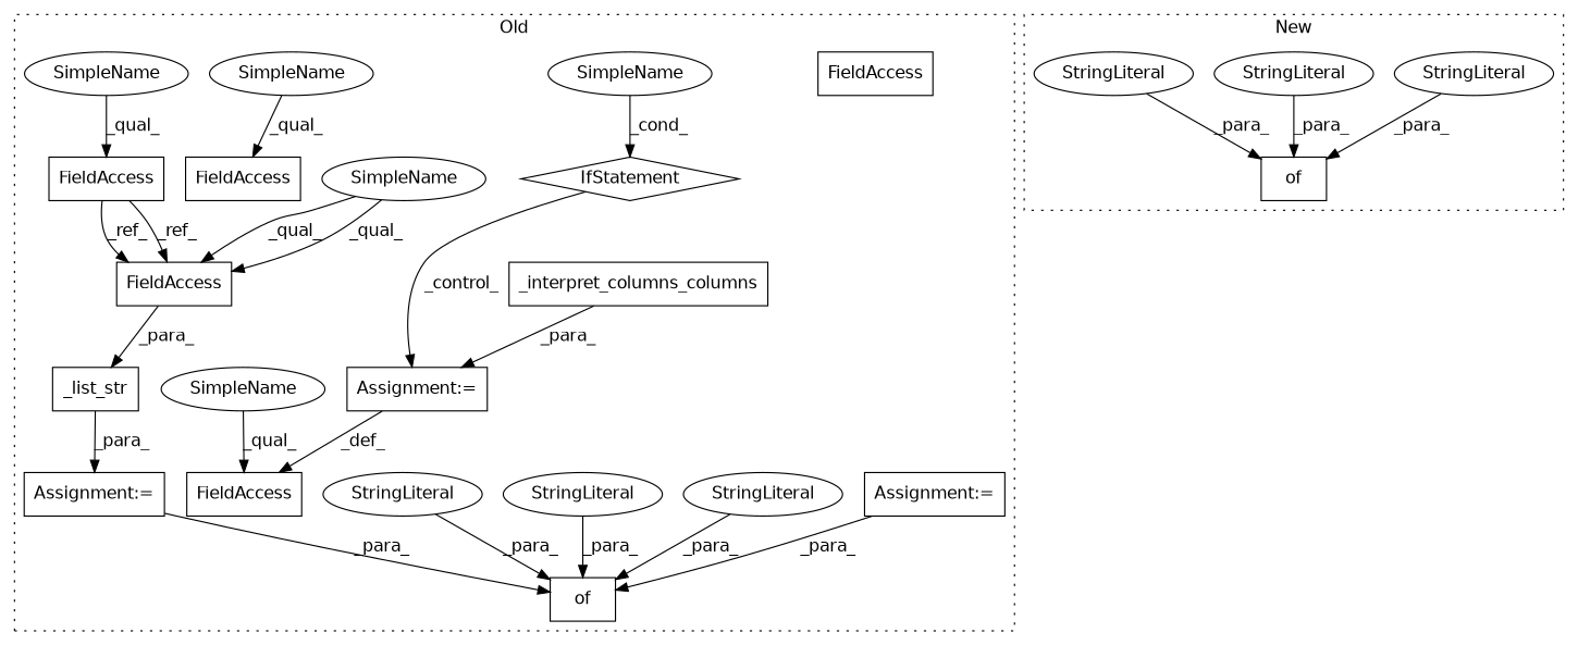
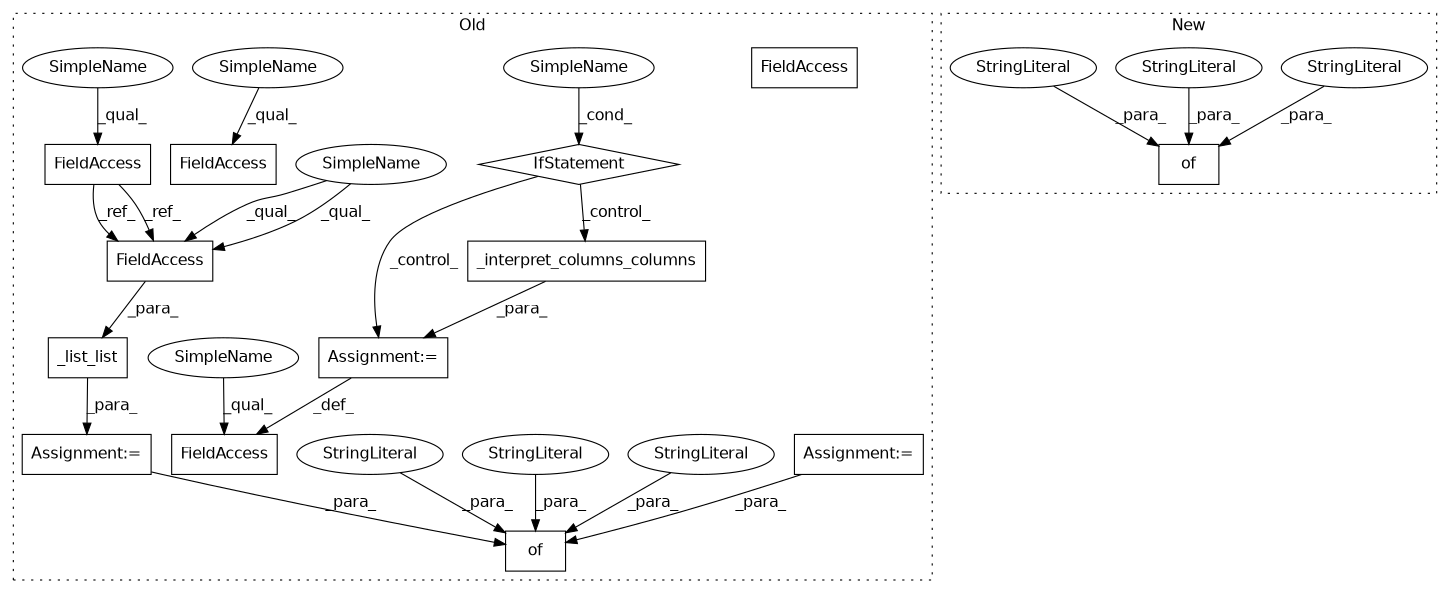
  digraph {
    fontname="DejaVu Sans"
    node [a=45 fontname="DejaVu Sans" l=13 s=12034 shape=box]
    edge [fontname="DejaVu Sans"]
-   n1 [a=32 l="10,1" label=_list_str s="12024,12047"]
+   n1 [a=32 l="10,1" label=_list_list s="12024,12047"]
    n2 [a=32 l="3,1" label=of s="12408,12567"]
    n3 [a=7 l=1 label="Assignment:=" s=12023]
    n4 [a=7 l=1 label="Assignment:=" s=11657]
    n5 [l=6 label=StringLiteral s=12540 shape=ellipse]
    n6 [l=7 label=StringLiteral s=12411 shape=ellipse]
    n7 [l=8 label=StringLiteral s=12474 shape=ellipse]
    n8 [a=22 label=FieldAccess s=11961]
    n9 [a=22 label=FieldAccess s=11342]
    n10 [a=22 label=FieldAccess]
    n11 [a=7 l=1 label="Assignment:=" s=11355]
    n12 [a=42 l=7 label=SimpleName s=11325 shape=ellipse]
    n13 [a=32 l="25,1" label=_interpret_columns_columns s="11356,11388"]
    n14 [a=25 l="4,2" label=IfStatement s="11321,11332" shape=diamond]
    n15 [a=22 label=FieldAccess s=11297]
    n16 [a=42 l=4 label=SimpleName shape=ellipse]
    n17 [a=42 l=4 label=SimpleName s=11342 shape=ellipse]
    n18 [a=42 l=4 label=SimpleName s=11297 shape=ellipse]
    n19 [a=42 l=4 label=SimpleName s=11961 shape=ellipse]
    n20 [a=22 label=FieldAccess]
    n21 [a=32 l="3,1" label=of s="10982,11054"]
    n22 [l=9 label=StringLiteral s=10985 shape=ellipse]
    n23 [l=39 label=StringLiteral s=11015 shape=ellipse]
    n24 [l=11 label=StringLiteral s=11003 shape=ellipse]
    subgraph cluster_1 {
      label=Old
      style=dotted
      n1
      n2
      n3
      n4
      n5
      n6
      n7
      n8
      n9
      n10
      n11
      n12
      n13
      n14
      n15
      n16
      n17
      n18
      n19
      n20
    }
    subgraph cluster_2 {
      label=New
      style=dotted
      n21
      n22
      n23
      n24
    }
    n1 -> n3 [label=_para_]
    n3 -> n2 [label=_para_]
    n4 -> n2 [label=_para_]
    n5 -> n2 [label=_para_]
    n6 -> n2 [label=_para_]
    n7 -> n2 [label=_para_]
    n8 -> n20 [label=_ref_]
    n8 -> n20 [label=_ref_]
    n11 -> n9 [label=_def_]
    n12 -> n14 [label=_cond_]
    n13 -> n11 [label=_para_]
    n14 -> n11 [label=_control_]
+   n14 -> n13 [label=_control_]
    n16 -> n20 [label=_qual_]
    n16 -> n20 [label=_qual_]
    n17 -> n9 [label=_qual_]
    n18 -> n15 [label=_qual_]
    n19 -> n8 [label=_qual_]
    n20 -> n1 [label=_para_]
    n22 -> n21 [label=_para_]
    n23 -> n21 [label=_para_]
    n24 -> n21 [label=_para_]
  }
